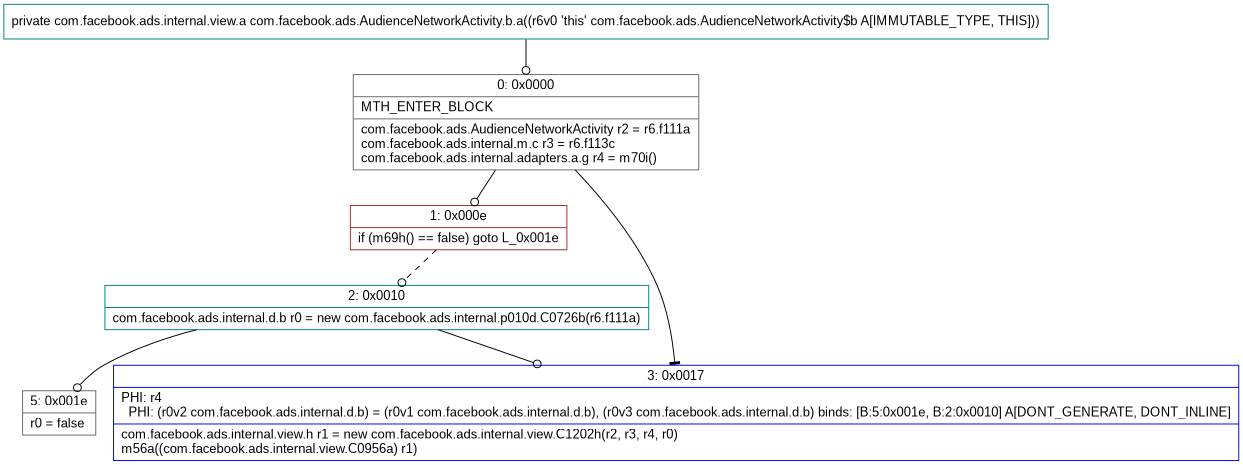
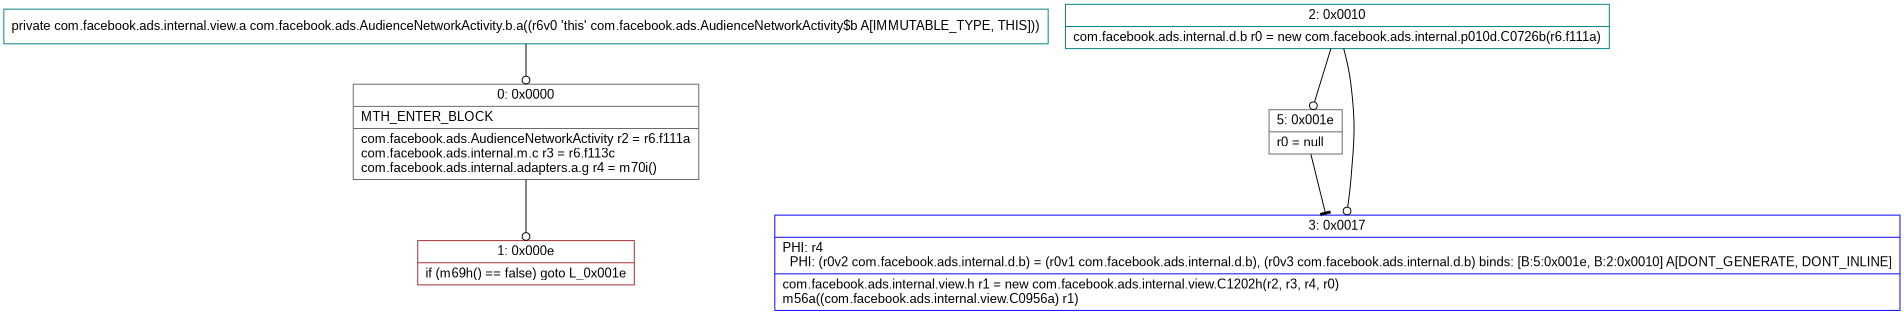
  digraph {
    fontname="Liberation Sans"
    node [color=gray40 fontname="Liberation Sans" shape=record]
    edge [arrowhead=odot fontname="Liberation Sans"]
    n1 [label="{0\:\ 0x0000|MTH_ENTER_BLOCK\l|com.facebook.ads.AudienceNetworkActivity r2 = r6.f111a\lcom.facebook.ads.internal.m.c r3 = r6.f113c\lcom.facebook.ads.internal.adapters.a.g r4 = m70i()\l}"]
    n2 [color=brown label="{1\:\ 0x000e|if (m69h() == false) goto L_0x001e\l}"]
    n3 [color=teal label="{2\:\ 0x0010|com.facebook.ads.internal.d.b r0 = new com.facebook.ads.internal.p010d.C0726b(r6.f111a)\l}"]
-   n4 [label="{5\:\ 0x001e|r0 = false\l}"]
+   n4 [label="{5\:\ 0x001e|r0 = null\l}"]
    n5 [color=blue label="{3\:\ 0x0017|PHI: r4 \l  PHI: (r0v2 com.facebook.ads.internal.d.b) = (r0v1 com.facebook.ads.internal.d.b), (r0v3 com.facebook.ads.internal.d.b) binds: [B:5:0x001e, B:2:0x0010] A[DONT_GENERATE, DONT_INLINE]\l|com.facebook.ads.internal.view.h r1 = new com.facebook.ads.internal.view.C1202h(r2, r3, r4, r0)\lm56a((com.facebook.ads.internal.view.C0956a) r1)\l}"]
    n6 [color=teal label="{private com.facebook.ads.internal.view.a com.facebook.ads.AudienceNetworkActivity.b.a((r6v0 'this' com.facebook.ads.AudienceNetworkActivity$b A[IMMUTABLE_TYPE, THIS])) }"]
    n1 -> n2
-   n2 -> n3 [style=dashed]
    n3 -> n4
    n3 -> n5
-   n1 -> n5 [arrowhead=tee]
+   n4 -> n5 [arrowhead=tee]
    n6 -> n1
  }
